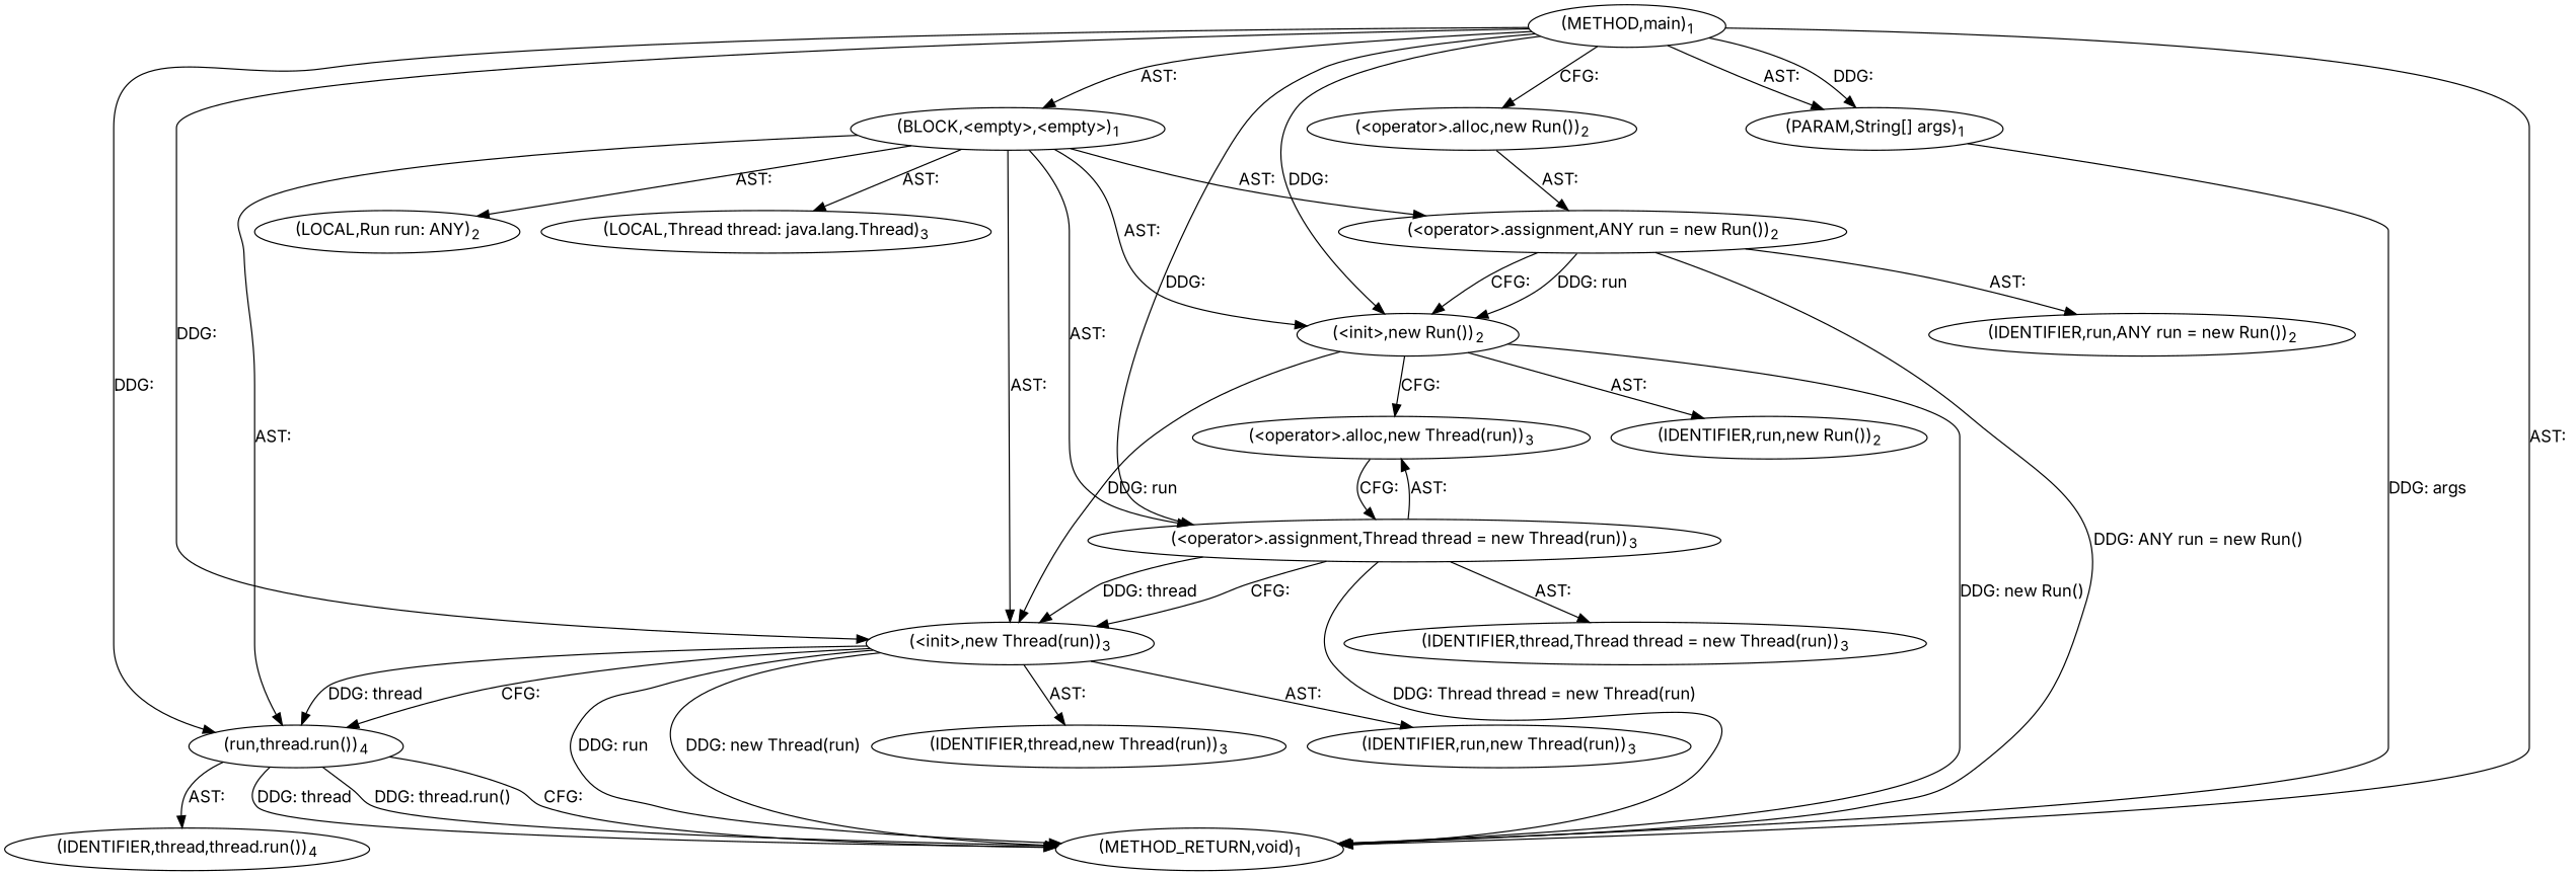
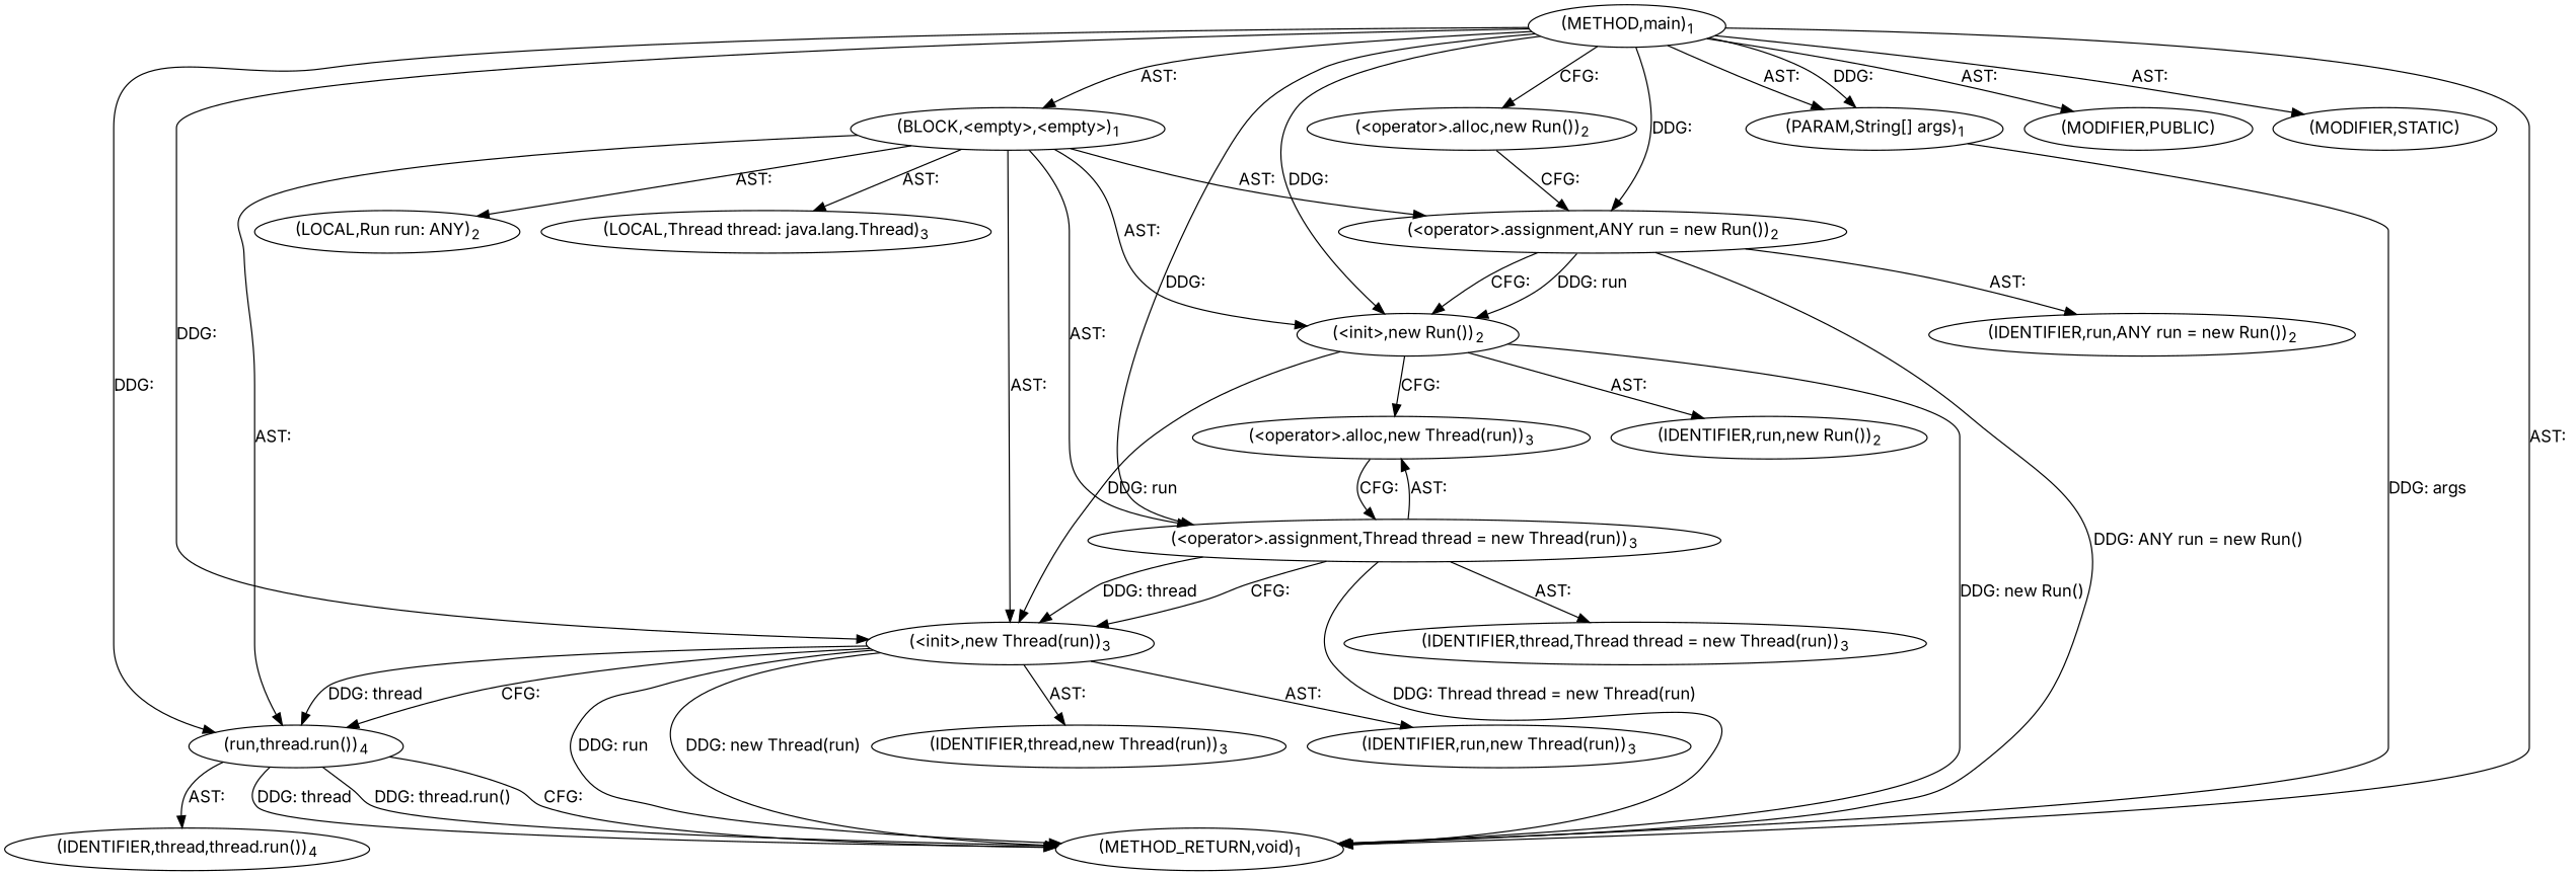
  digraph {
    fontname=Inter
    node [fontname=Inter]
    edge [fontname=Inter]
    n1 [label=<(METHOD,main)<SUB>1</SUB>>]
    n2 [label=<(PARAM,String[] args)<SUB>1</SUB>>]
    n3 [label=<(BLOCK,&lt;empty&gt;,&lt;empty&gt;)<SUB>1</SUB>>]
    n4 [label=<(&lt;operator&gt;.assignment,ANY run = new Run())<SUB>2</SUB>>]
    n5 [label=<(&lt;operator&gt;.alloc,new Run())<SUB>2</SUB>>]
    n6 [label=<(&lt;init&gt;,new Run())<SUB>2</SUB>>]
    n7 [label=<(&lt;operator&gt;.assignment,Thread thread = new Thread(run))<SUB>3</SUB>>]
    n8 [label=<(&lt;init&gt;,new Thread(run))<SUB>3</SUB>>]
    n9 [label=<(run,thread.run())<SUB>4</SUB>>]
+   n10 [label=<(MODIFIER,PUBLIC)>]
+   n11 [label=<(MODIFIER,STATIC)>]
    n12 [label=<(METHOD_RETURN,void)<SUB>1</SUB>>]
    n13 [label=<(LOCAL,Run run: ANY)<SUB>2</SUB>>]
    n14 [label=<(LOCAL,Thread thread: java.lang.Thread)<SUB>3</SUB>>]
    n15 [label=<(IDENTIFIER,run,ANY run = new Run())<SUB>2</SUB>>]
    n16 [label=<(IDENTIFIER,run,new Run())<SUB>2</SUB>>]
    n17 [label=<(&lt;operator&gt;.alloc,new Thread(run))<SUB>3</SUB>>]
    n18 [label=<(IDENTIFIER,thread,Thread thread = new Thread(run))<SUB>3</SUB>>]
    n19 [label=<(IDENTIFIER,thread,new Thread(run))<SUB>3</SUB>>]
    n20 [label=<(IDENTIFIER,run,new Thread(run))<SUB>3</SUB>>]
    n21 [label=<(IDENTIFIER,thread,thread.run())<SUB>4</SUB>>]
    n1 -> n2 [label="AST: "]
    n1 -> n2 [label="DDG: "]
    n1 -> n3 [label="AST: "]
+   n1 -> n4 [label="DDG: "]
    n1 -> n5 [label="CFG: "]
    n1 -> n6 [label="DDG: "]
    n1 -> n7 [label="DDG: "]
    n1 -> n8 [label="DDG: "]
    n1 -> n9 [label="DDG: "]
+   n1 -> n10 [label="AST: "]
+   n1 -> n11 [label="AST: "]
    n1 -> n12 [label="AST: "]
    n2 -> n12 [label="DDG: args"]
    n3 -> n4 [label="AST: "]
    n3 -> n6 [label="AST: "]
    n3 -> n7 [label="AST: "]
    n3 -> n8 [label="AST: "]
    n3 -> n9 [label="AST: "]
    n3 -> n13 [label="AST: "]
    n3 -> n14 [label="AST: "]
    n4 -> n6 [label="CFG: "]
    n4 -> n6 [label="DDG: run"]
    n4 -> n12 [label="DDG: ANY run = new Run()"]
    n4 -> n15 [label="AST: "]
-   n5 -> n4 [label="AST: "]
+   n5 -> n4 [label="CFG: "]
    n6 -> n8 [label="DDG: run"]
    n6 -> n12 [label="DDG: new Run()"]
    n6 -> n16 [label="AST: "]
    n6 -> n17 [label="CFG: "]
    n7 -> n8 [label="CFG: "]
    n7 -> n8 [label="DDG: thread"]
    n7 -> n12 [label="DDG: Thread thread = new Thread(run)"]
    n7 -> n17 [label="AST: "]
    n7 -> n18 [label="AST: "]
    n8 -> n9 [label="CFG: "]
    n8 -> n9 [label="DDG: thread"]
    n8 -> n12 [label="DDG: run"]
    n8 -> n12 [label="DDG: new Thread(run)"]
    n8 -> n19 [label="AST: "]
    n8 -> n20 [label="AST: "]
    n9 -> n12 [label="CFG: "]
    n9 -> n12 [label="DDG: thread"]
    n9 -> n12 [label="DDG: thread.run()"]
    n9 -> n21 [label="AST: "]
    n17 -> n7 [label="CFG: "]
  }
